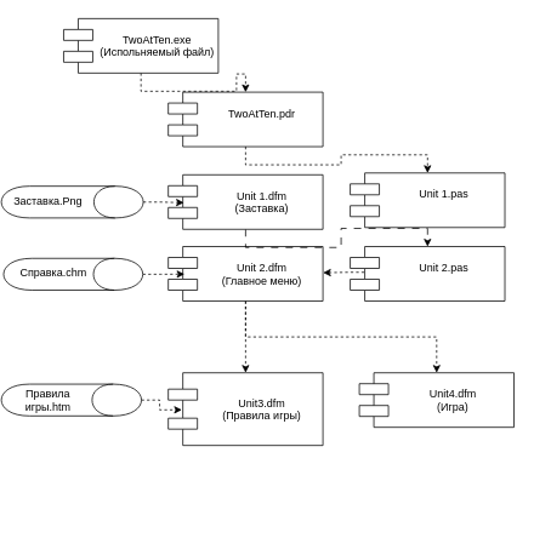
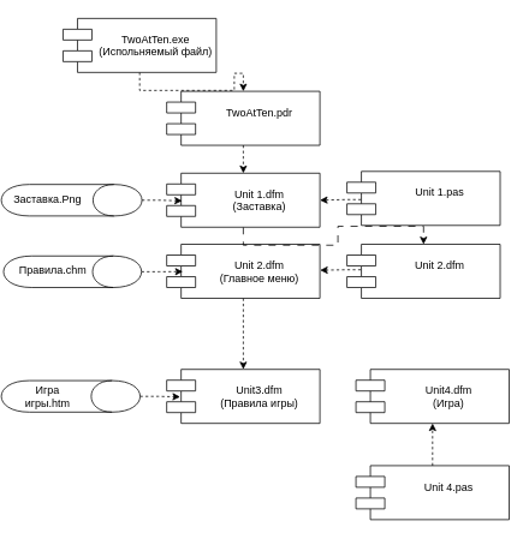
  <mxCell id="0" />
  <mxCell id="1" parent="0" />
  <mxCell id="2" style="edgeStyle=orthogonalEdgeStyle;rounded=0;html=1;exitX=0.5;exitY=1;dashed=1;jettySize=auto;orthogonalLoop=1;" parent="1" source="4" target="22" edge="1"><mxGeometry relative="1" as="geometry" /></mxCell>
- <mxCell id="3" style="edgeStyle=orthogonalEdgeStyle;rounded=0;html=1;exitX=0.5;exitY=1;entryX=0.5;entryY=0;dashed=1;jettySize=auto;orthogonalLoop=1;" parent="1" source="4" target="21" edge="1"><mxGeometry relative="1" as="geometry" /></mxCell>
  <mxCell id="4" value="Unit 2.dfm&#10;(Главное меню)" style="shape=component;align=center;spacingLeft=36;" parent="1" vertex="1"><mxGeometry x="172" y="271" width="170" height="60" as="geometry" /></mxCell>
  <mxCell id="5" style="edgeStyle=orthogonalEdgeStyle;rounded=0;orthogonalLoop=1;jettySize=auto;html=1;exitX=0.5;exitY=1;exitDx=0;exitDy=0;dashed=1;dashPattern=8 8;" edge="1" parent="1" source="6" target="13"><mxGeometry relative="1" as="geometry" /></mxCell>
  <mxCell id="6" value="Unit 1.dfm&#10;(Заставка)" style="shape=component;align=center;spacingLeft=36;" parent="1" vertex="1"><mxGeometry x="172" y="192" width="170" height="60" as="geometry" /></mxCell>
  <mxCell id="7" style="edgeStyle=orthogonalEdgeStyle;rounded=0;html=1;exitX=0.5;exitY=0;entryX=0.101;entryY=0.513;entryPerimeter=0;dashed=1;jettySize=auto;orthogonalLoop=1;" parent="1" source="8" target="6" edge="1"><mxGeometry relative="1" as="geometry" /></mxCell>
  <mxCell id="8" value="" style="shape=cylinder;whiteSpace=wrap;html=1;rotation=90;" parent="1" vertex="1"><mxGeometry x="49" y="144" width="35" height="156" as="geometry" /></mxCell>
  <mxCell id="9" value="Заставка.Png" style="text;html=1;strokeColor=none;fillColor=none;align=center;verticalAlign=middle;whiteSpace=wrap;" parent="1" vertex="1"><mxGeometry x="20" y="212" width="40" height="20" as="geometry" /></mxCell>
  <mxCell id="10" style="edgeStyle=orthogonalEdgeStyle;rounded=0;html=1;exitX=0.5;exitY=0;entryX=0.105;entryY=0.506;entryPerimeter=0;dashed=1;jettySize=auto;orthogonalLoop=1;" parent="1" source="11" target="4" edge="1"><mxGeometry relative="1" as="geometry" /></mxCell>
  <mxCell id="11" value="" style="shape=cylinder;whiteSpace=wrap;html=1;rotation=90;" parent="1" vertex="1"><mxGeometry x="50" y="225" width="35" height="153" as="geometry" /></mxCell>
- <mxCell id="12" value="Справка.chm" style="text;html=1;strokeColor=none;fillColor=none;align=center;verticalAlign=middle;whiteSpace=wrap;" parent="1" vertex="1"><mxGeometry x="26" y="290" width="40" height="20" as="geometry" /></mxCell>
- <mxCell id="13" value="Unit 2.pas&#10;" style="shape=component;align=center;spacingLeft=36;" parent="1" vertex="1"><mxGeometry x="372" y="271" width="170" height="60" as="geometry" /></mxCell>
+ <mxCell id="12" value="Правила.chm" style="text;html=1;strokeColor=none;fillColor=none;align=center;verticalAlign=middle;whiteSpace=wrap;" parent="1" vertex="1"><mxGeometry x="26" y="290" width="40" height="20" as="geometry" /></mxCell>
+ <mxCell id="13" value="Unit 2.dfm&#10;" style="shape=component;align=center;spacingLeft=36;" parent="1" vertex="1"><mxGeometry x="372" y="271" width="170" height="60" as="geometry" /></mxCell>
  <mxCell id="14" value="Unit 1.pas&#10;" style="shape=component;align=center;spacingLeft=36;" parent="1" vertex="1"><mxGeometry x="372" y="190" width="170" height="60" as="geometry" /></mxCell>
- <mxCell id="15" style="edgeStyle=orthogonalEdgeStyle;rounded=0;html=1;exitX=0.5;exitY=1;dashed=1;jettySize=auto;orthogonalLoop=1;" parent="1" source="16" target="14" edge="1"><mxGeometry relative="1" as="geometry" /></mxCell>
+ <mxCell id="15" style="edgeStyle=orthogonalEdgeStyle;rounded=0;html=1;exitX=0.5;exitY=1;entryX=0.5;entryY=0;dashed=1;jettySize=auto;orthogonalLoop=1;" parent="1" source="16" target="6" edge="1"><mxGeometry relative="1" as="geometry" /></mxCell>
  <mxCell id="16" value="TwoAtTen.pdr&#10;" style="shape=component;align=center;spacingLeft=36;" parent="1" vertex="1"><mxGeometry x="172" y="101" width="170" height="60" as="geometry" /></mxCell>
  <mxCell id="17" style="edgeStyle=orthogonalEdgeStyle;rounded=0;html=1;exitX=0.5;exitY=1;entryX=0.5;entryY=0;jettySize=auto;orthogonalLoop=1;dashed=1;" parent="1" source="18" target="16" edge="1"><mxGeometry relative="1" as="geometry" /></mxCell>
  <mxCell id="18" value="TwoAtTen.exe&#10;(Испольняемый файл)" style="shape=component;align=center;spacingLeft=36;" parent="1" vertex="1"><mxGeometry x="57" y="20" width="170" height="60" as="geometry" /></mxCell>
+ <mxCell id="19" style="edgeStyle=orthogonalEdgeStyle;rounded=0;html=1;exitX=0.5;exitY=0;dashed=1;jettySize=auto;orthogonalLoop=1;" parent="1" source="20" target="21" edge="1"><mxGeometry relative="1" as="geometry"><Array as="points" /></mxGeometry></mxCell>
+ <mxCell id="20" value="Unit 4.pas&#10;" style="shape=component;align=center;spacingLeft=36;" parent="1" vertex="1"><mxGeometry x="382" y="517" width="170" height="60" as="geometry" /></mxCell>
  <mxCell id="21" value="Unit4.dfm&#10;(Игра)" style="shape=component;align=center;spacingLeft=36;" parent="1" vertex="1"><mxGeometry x="382" y="410" width="170" height="60" as="geometry" /></mxCell>
- <mxCell id="22" value="Unit3.dfm&#10;(Правила игры)" style="shape=component;align=center;spacingLeft=36;" parent="1" vertex="1"><mxGeometry x="172" y="410" width="170" height="80" as="geometry" /></mxCell>
+ <mxCell id="22" value="Unit3.dfm&#10;(Правила игры)" style="shape=component;align=center;spacingLeft=36;" parent="1" vertex="1"><mxGeometry x="172" y="410" width="170" height="60" as="geometry" /></mxCell>
  <mxCell id="23" style="edgeStyle=orthogonalEdgeStyle;rounded=0;html=1;exitX=0.5;exitY=0;entryX=0.088;entryY=0.51;entryPerimeter=0;dashed=1;jettySize=auto;orthogonalLoop=1;" parent="1" source="24" target="22" edge="1"><mxGeometry relative="1" as="geometry" /></mxCell>
  <mxCell id="24" value="" style="shape=cylinder;whiteSpace=wrap;html=1;rotation=90;" parent="1" vertex="1"><mxGeometry x="48" y="363" width="35" height="154" as="geometry" /></mxCell>
- <mxCell id="25" value="Правила игры.htm" style="text;html=1;strokeColor=none;fillColor=none;align=center;verticalAlign=middle;whiteSpace=wrap;" parent="1" vertex="1"><mxGeometry x="20" y="430" width="40" height="20" as="geometry" /></mxCell>
+ <mxCell id="25" value="Игра игры.htm" style="text;html=1;strokeColor=none;fillColor=none;align=center;verticalAlign=middle;whiteSpace=wrap;" parent="1" vertex="1"><mxGeometry x="20" y="430" width="40" height="20" as="geometry" /></mxCell>
+ <mxCell id="26" style="edgeStyle=orthogonalEdgeStyle;rounded=0;html=1;exitX=0.092;exitY=0.522;entryX=1;entryY=0.5;dashed=1;jettySize=auto;orthogonalLoop=1;exitPerimeter=0;" parent="1" source="14" target="6" edge="1"><mxGeometry x="367.571" y="188.81" as="geometry"><mxPoint x="349.571" y="168.81" as="sourcePoint" /><mxPoint x="394.333" y="169.762" as="targetPoint" /><Array as="points"><mxPoint x="372" y="222" /><mxPoint x="372" y="222" /></Array></mxGeometry></mxCell>
  <mxCell id="27" style="edgeStyle=orthogonalEdgeStyle;rounded=0;html=1;exitX=0.092;exitY=0.522;entryX=1;entryY=0.5;dashed=1;jettySize=auto;orthogonalLoop=1;exitPerimeter=0;" parent="1" edge="1"><mxGeometry x="367.571" y="266.81" as="geometry"><mxPoint x="387.429" y="299.333" as="sourcePoint" /><mxPoint x="342.19" y="299.81" as="targetPoint" /><Array as="points"><mxPoint x="372" y="300" /><mxPoint x="372" y="300" /></Array></mxGeometry></mxCell>
